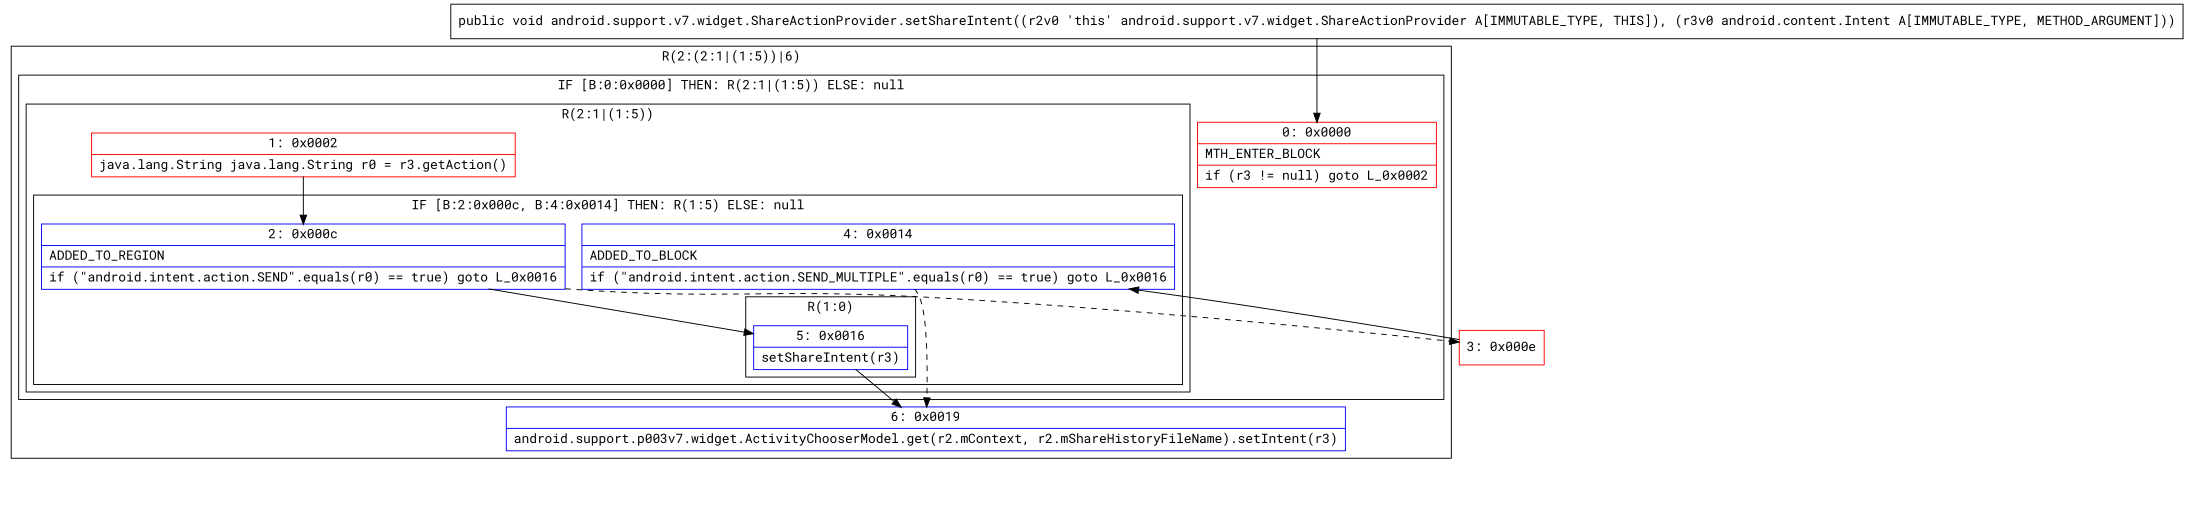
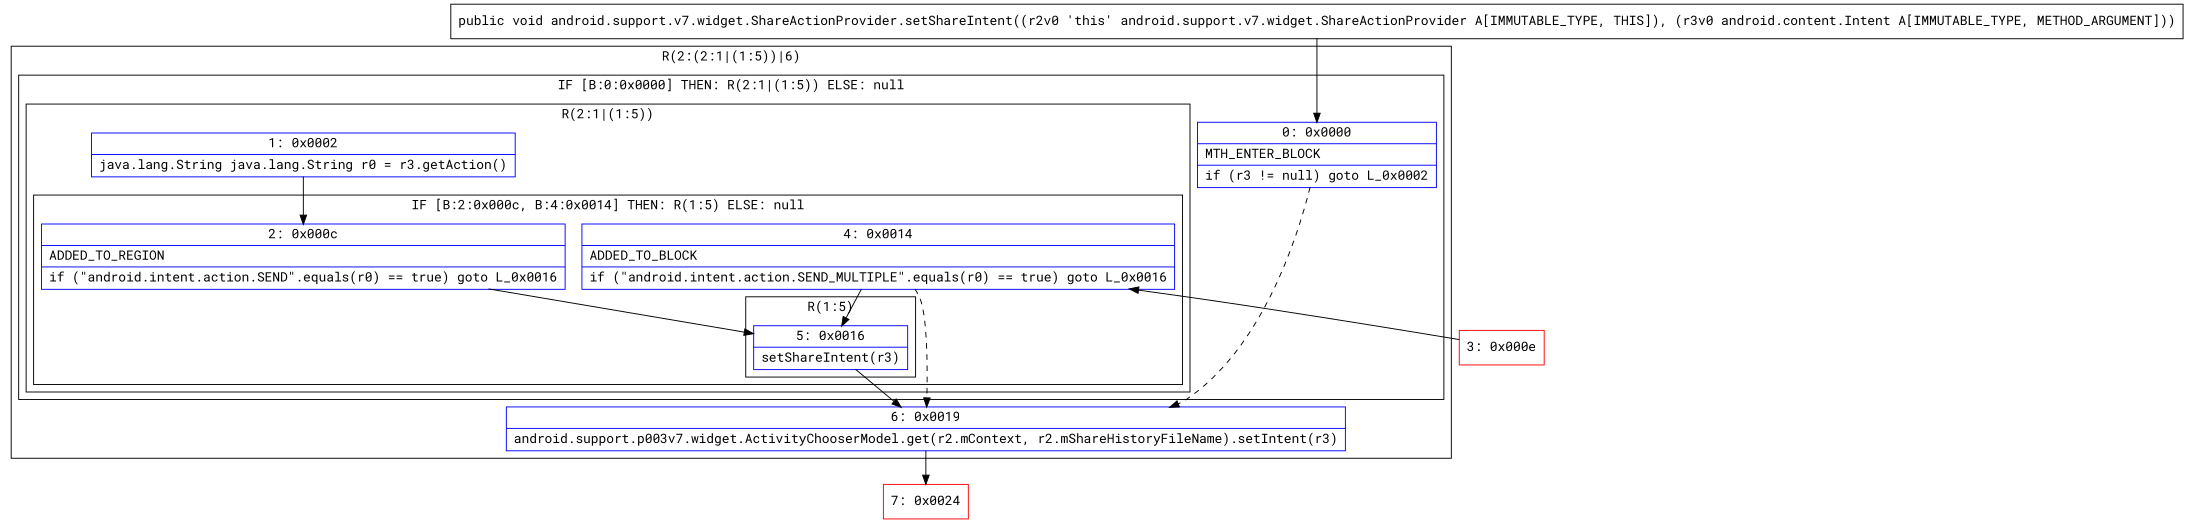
  digraph {
    fontname="Roboto Mono"
    node [color=blue fontname="Roboto Mono" shape=record]
    edge [fontname="Roboto Mono"]
    n1 [label="{5\:\ 0x0016|setShareIntent(r3)\l}"]
    n2 [label="{2\:\ 0x000c|ADDED_TO_REGION\l|if (\"android.intent.action.SEND\".equals(r0) == true) goto L_0x0016\l}"]
    n3 [label="{4\:\ 0x0014|ADDED_TO_BLOCK\l|if (\"android.intent.action.SEND_MULTIPLE\".equals(r0) == true) goto L_0x0016\l}"]
-   n4 [color=red label="{1\:\ 0x0002|java.lang.String java.lang.String r0 = r3.getAction()\l}"]
-   n5 [color=red label="{0\:\ 0x0000|MTH_ENTER_BLOCK\l|if (r3 != null) goto L_0x0002\l}"]
+   n4 [label="{1\:\ 0x0002|java.lang.String java.lang.String r0 = r3.getAction()\l}"]
+   n5 [label="{0\:\ 0x0000|MTH_ENTER_BLOCK\l|if (r3 != null) goto L_0x0002\l}"]
    n6 [label="{6\:\ 0x0019|android.support.p003v7.widget.ActivityChooserModel.get(r2.mContext, r2.mShareHistoryFileName).setIntent(r3)\l}"]
    n7 [color=red label="{3\:\ 0x000e}"]
+   n8 [color=red label="{7\:\ 0x0024}"]
    n9 [label="{public void android.support.v7.widget.ShareActionProvider.setShareIntent((r2v0 'this' android.support.v7.widget.ShareActionProvider A[IMMUTABLE_TYPE, THIS]), (r3v0 android.content.Intent A[IMMUTABLE_TYPE, METHOD_ARGUMENT])) }" color=""]
    subgraph cluster_1 {
      label="R(2:(2:1|(1:5))|6)"
      n6
      subgraph cluster_2 {
        label="IF [B:0:0x0000] THEN: R(2:1|(1:5)) ELSE: null"
        n5
        subgraph cluster_3 {
          label="R(2:1|(1:5))"
          n4
          subgraph cluster_4 {
            label="IF [B:2:0x000c, B:4:0x0014] THEN: R(1:5) ELSE: null"
            n2
            n3
            subgraph cluster_5 {
-             label="R(1:0)"
+             label="R(1:5)"
              n1
            }
          }
        }
      }
    }
    n1 -> n6
    n2 -> n1
-   n2 -> n7 [style=dashed]
+   n3 -> n1
    n3 -> n6 [style=dashed]
    n4 -> n2
+   n5 -> n6 [style=dashed]
+   n6 -> n8
    n7 -> n3
    n9 -> n5
  }
